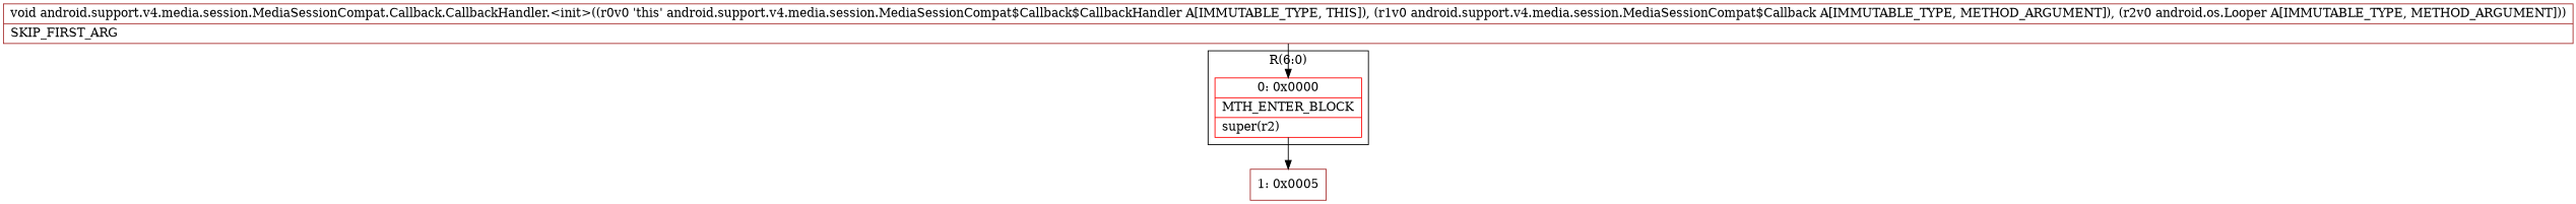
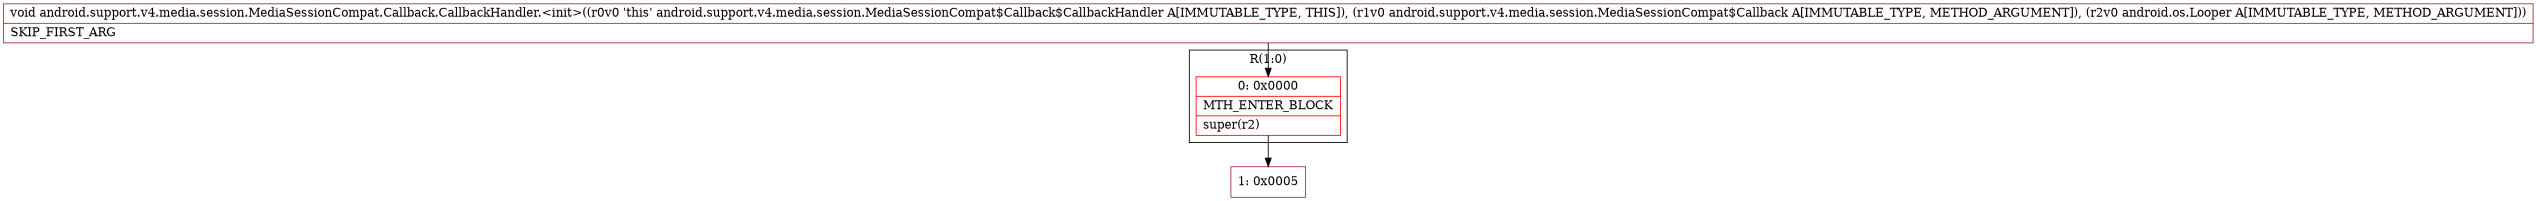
  digraph {
    node [color=brown shape=record]
    n1 [color=red label="{0\:\ 0x0000|MTH_ENTER_BLOCK\l|super(r2)\l}"]
    n2 [label="{1\:\ 0x0005}"]
    n3 [label="{void android.support.v4.media.session.MediaSessionCompat.Callback.CallbackHandler.\<init\>((r0v0 'this' android.support.v4.media.session.MediaSessionCompat$Callback$CallbackHandler A[IMMUTABLE_TYPE, THIS]), (r1v0 android.support.v4.media.session.MediaSessionCompat$Callback A[IMMUTABLE_TYPE, METHOD_ARGUMENT]), (r2v0 android.os.Looper A[IMMUTABLE_TYPE, METHOD_ARGUMENT]))  | SKIP_FIRST_ARG\l}"]
    subgraph cluster_1 {
-     label="R(6:0)"
+     label="R(1:0)"
      n1
    }
    n1 -> n2
    n3 -> n1
  }
